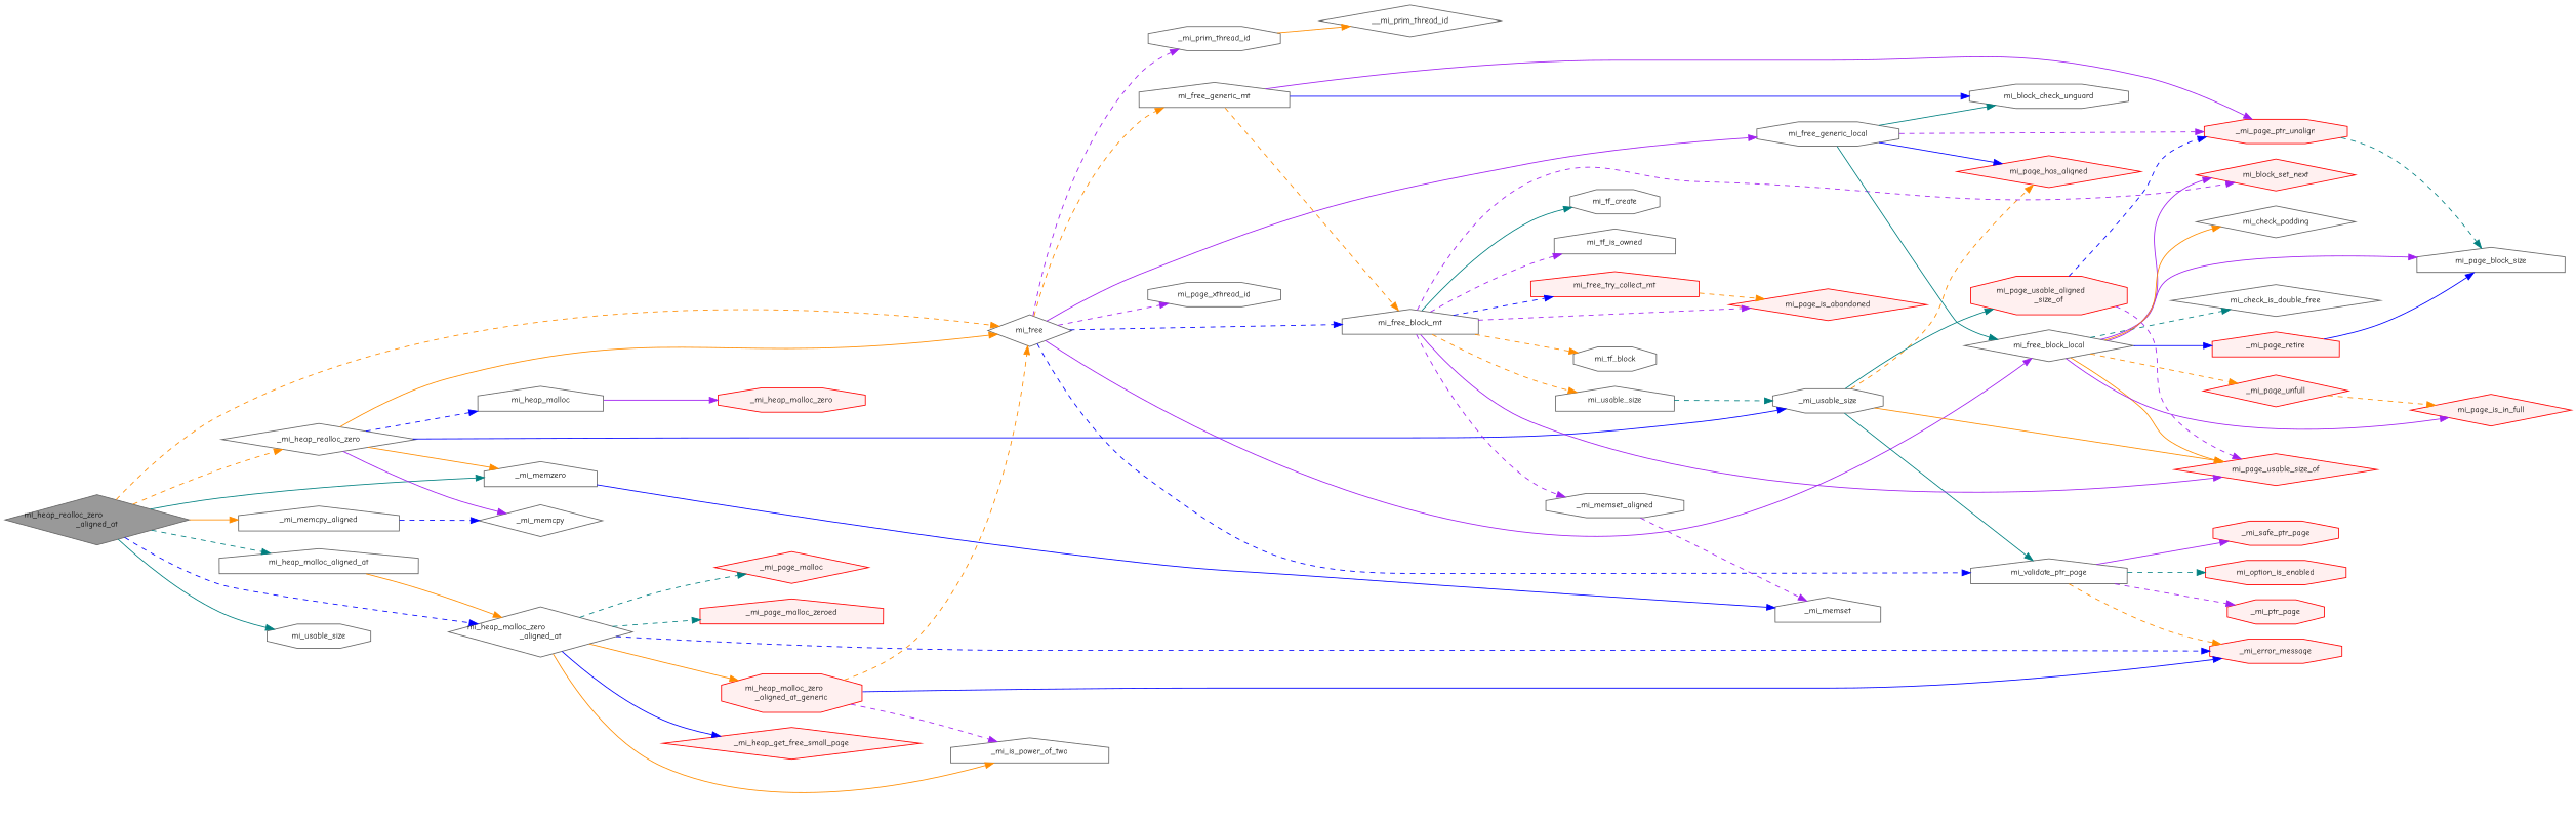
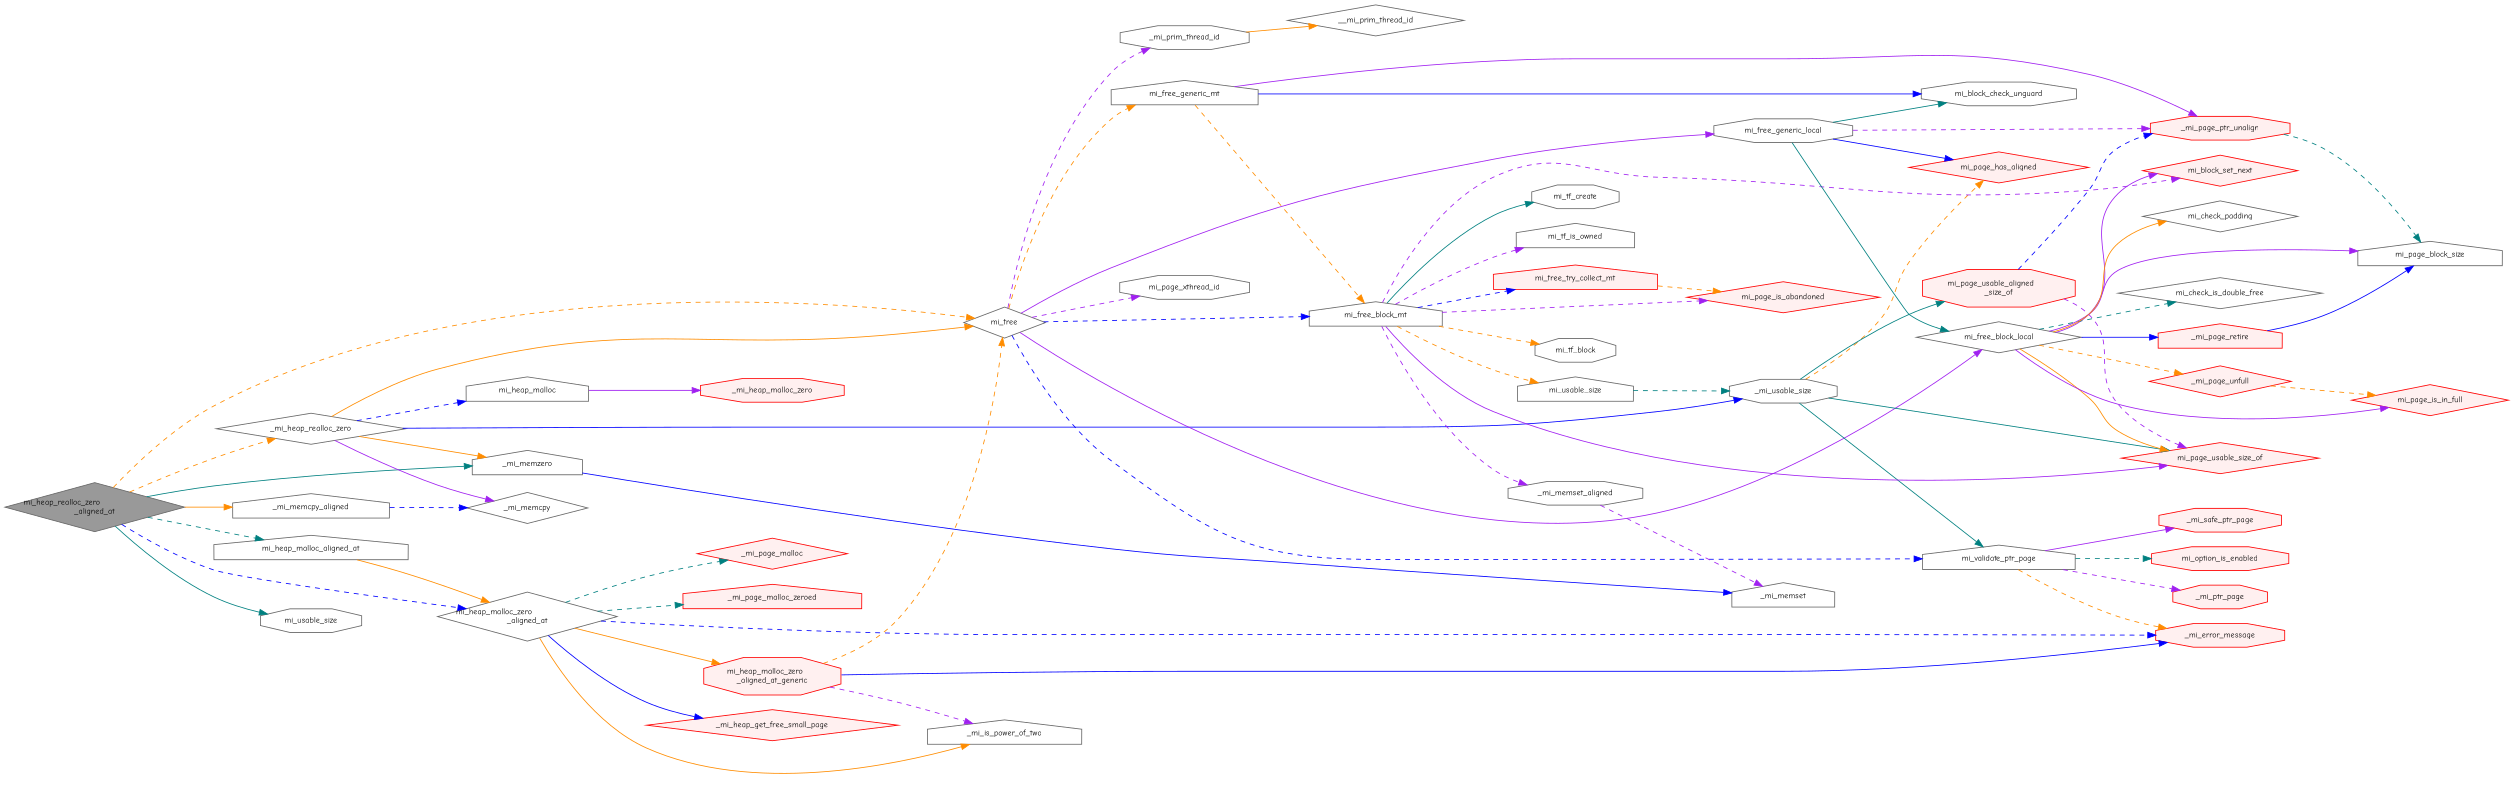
  digraph {
    fontname="Comic Neue"
    rankdir=LR
    node [color=grey40 fillcolor=white fontname="Comic Neue" fontsize=10 shape=diamond style=filled]
    edge [color=darkorange fontname="Comic Neue" fontsize=10 labelfontname=Helvetica labelfontsize=10 style=dashed]
    n1 [color=gray40 fillcolor=grey60 fontcolor=black height=0.2 label="mi_heap_realloc_zero\l_aligned_at" width=0.4]
    n2 [height=0.2 label=_mi_heap_realloc_zero width=0.4]
    n3 [height=0.2 label=_mi_memzero shape=house width=0.4]
    n4 [height=0.2 label=mi_free width=0.4]
    n5 [height=0.2 label=_mi_memcpy_aligned shape=house width=0.4]
    n6 [height=0.2 label=mi_heap_malloc_aligned_at shape=house width=0.4]
    n7 [height=0.2 label="mi_heap_malloc_zero\l_aligned_at" width=0.4]
    n8 [height=0.2 label=mi_usable_size shape=octagon width=0.4]
    n9 [height=0.2 label=_mi_memcpy width=0.4]
    n10 [height=0.2 label=_mi_usable_size shape=octagon width=0.4]
    n11 [height=0.2 label=mi_heap_malloc shape=house width=0.4]
    n12 [height=0.2 label=_mi_memset shape=house width=0.4]
    n13 [height=0.2 label=mi_validate_ptr_page shape=house width=0.4]
    n14 [height=0.2 label=_mi_prim_thread_id shape=octagon width=0.4]
    n15 [height=0.2 label=mi_free_block_local width=0.4]
    n16 [height=0.2 label=mi_free_block_mt shape=house width=0.4]
    n17 [height=0.2 label=mi_free_generic_local shape=octagon width=0.4]
    n18 [height=0.2 label=mi_free_generic_mt shape=house width=0.4]
    n19 [height=0.2 label=mi_page_xthread_id shape=octagon width=0.4]
    n20 [color=red fillcolor="#FFF0F0" height=0.2 label=_mi_error_message shape=octagon width=0.4]
    n21 [color=red fillcolor="#FFF0F0" height=0.2 label=_mi_heap_get_free_small_page width=0.4]
    n22 [height=0.2 label=_mi_is_power_of_two shape=house width=0.4]
    n23 [color=red fillcolor="#FFF0F0" height=0.2 label=_mi_page_malloc width=0.4]
    n24 [color=red fillcolor="#FFF0F0" height=0.2 label=_mi_page_malloc_zeroed shape=house width=0.4]
    n25 [color=red fillcolor="#FFF0F0" height=0.2 label="mi_heap_malloc_zero\l_aligned_at_generic" shape=octagon width=0.4]
    n26 [color=red fillcolor="#FFF0F0" height=0.2 label=mi_page_has_aligned width=0.4]
    n27 [color=red fillcolor="#FFF0F0" height=0.2 label="mi_page_usable_aligned\l_size_of" shape=octagon width=0.4]
    n28 [color=red fillcolor="#FFF0F0" height=0.2 label=mi_page_usable_size_of width=0.4]
    n29 [color=red fillcolor="#FFF0F0" height=0.2 label=_mi_heap_malloc_zero shape=octagon width=0.4]
    n30 [color=red fillcolor="#FFF0F0" height=0.2 label=_mi_page_ptr_unalign shape=octagon width=0.4]
    n31 [color=red fillcolor="#FFF0F0" height=0.2 label=_mi_ptr_page shape=octagon width=0.4]
    n32 [color=red fillcolor="#FFF0F0" height=0.2 label=_mi_safe_ptr_page shape=octagon width=0.4]
    n33 [color=red fillcolor="#FFF0F0" height=0.2 label=mi_option_is_enabled shape=octagon width=0.4]
    n34 [height=0.2 label=mi_page_block_size shape=house width=0.4]
    n35 [height=0.2 label=__mi_prim_thread_id width=0.4]
    n36 [color=red fillcolor="#FFF0F0" height=0.2 label=_mi_page_retire shape=house width=0.4]
    n37 [color=red fillcolor="#FFF0F0" height=0.2 label=_mi_page_unfull width=0.4]
    n38 [color=red fillcolor="#FFF0F0" height=0.2 label=mi_page_is_in_full width=0.4]
    n39 [color=red fillcolor="#FFF0F0" height=0.2 label=mi_block_set_next width=0.4]
    n40 [height=0.2 label=mi_check_is_double_free width=0.4]
    n41 [height=0.2 label=mi_check_padding width=0.4]
    n42 [height=0.2 label=_mi_memset_aligned shape=octagon width=0.4]
    n43 [color=red fillcolor="#FFF0F0" height=0.2 label=mi_free_try_collect_mt shape=house width=0.4]
    n44 [color=red fillcolor="#FFF0F0" height=0.2 label=mi_page_is_abandoned width=0.4]
    n45 [height=0.2 label=mi_tf_block shape=octagon width=0.4]
    n46 [height=0.2 label=mi_tf_create shape=octagon width=0.4]
    n47 [height=0.2 label=mi_tf_is_owned shape=house width=0.4]
    n48 [height=0.2 label=mi_usable_size shape=house width=0.4]
    n49 [height=0.2 label=mi_block_check_unguard shape=octagon width=0.4]
    n1 -> n2
    n1 -> n3 [color=teal style=solid]
    n1 -> n4
    n1 -> n5 [style=solid]
    n1 -> n6 [color=teal]
    n1 -> n7 [color=blue]
    n1 -> n8 [color=teal style=solid]
    n2 -> n3 [style=solid]
    n2 -> n4 [style=solid]
    n2 -> n9 [color=purple style=solid]
    n2 -> n10 [color=blue style=solid]
    n2 -> n11 [color=blue]
    n3 -> n12 [color=blue style=solid]
    n4 -> n13 [color=blue]
    n4 -> n14 [color=purple]
    n4 -> n15 [color=purple style=solid]
    n4 -> n16 [color=blue]
    n4 -> n17 [color=purple style=solid]
    n4 -> n18
    n4 -> n19 [color=purple]
    n5 -> n9 [color=blue]
    n6 -> n7 [style=solid]
    n7 -> n20 [color=blue]
    n7 -> n21 [color=blue style=solid]
    n7 -> n22 [style=solid]
    n7 -> n23 [color=teal]
    n7 -> n24 [color=teal]
    n7 -> n25 [style=solid]
    n10 -> n13 [color=teal style=solid]
    n10 -> n26
    n10 -> n27 [color=teal style=solid]
-   n10 -> n28 [style=solid]
+   n10 -> n28 [color=teal style=solid]
    n11 -> n29 [color=purple style=solid]
    n13 -> n20
    n13 -> n31 [color=purple]
    n13 -> n32 [color=purple style=solid]
    n13 -> n33 [color=teal]
    n14 -> n35 [style=solid]
    n15 -> n28 [style=solid]
    n15 -> n34 [color=purple style=solid]
    n15 -> n36 [color=blue style=solid]
    n15 -> n37
    n15 -> n38 [color=purple style=solid]
    n15 -> n39 [color=purple style=solid]
    n15 -> n40 [color=teal]
    n15 -> n41 [style=solid]
    n16 -> n28 [color=purple style=solid]
    n16 -> n39 [color=purple]
    n16 -> n42 [color=purple]
    n16 -> n43 [color=blue]
    n16 -> n44 [color=purple]
    n16 -> n45
    n16 -> n46 [color=teal style=solid]
    n16 -> n47 [color=purple]
    n16 -> n48
    n17 -> n15 [color=teal style=solid]
    n17 -> n26 [color=blue style=solid]
    n17 -> n30 [color=purple]
    n17 -> n49 [color=teal style=solid]
    n18 -> n16
    n18 -> n30 [color=purple style=solid]
    n18 -> n49 [color=blue style=solid]
    n25 -> n4
    n25 -> n20 [color=blue style=solid]
    n25 -> n22 [color=purple]
    n27 -> n28 [color=purple]
    n27 -> n30 [color=blue]
    n30 -> n34 [color=teal]
    n36 -> n34 [color=blue style=solid]
    n37 -> n38
    n42 -> n12 [color=purple]
    n43 -> n44
    n48 -> n10 [color=teal]
  }
